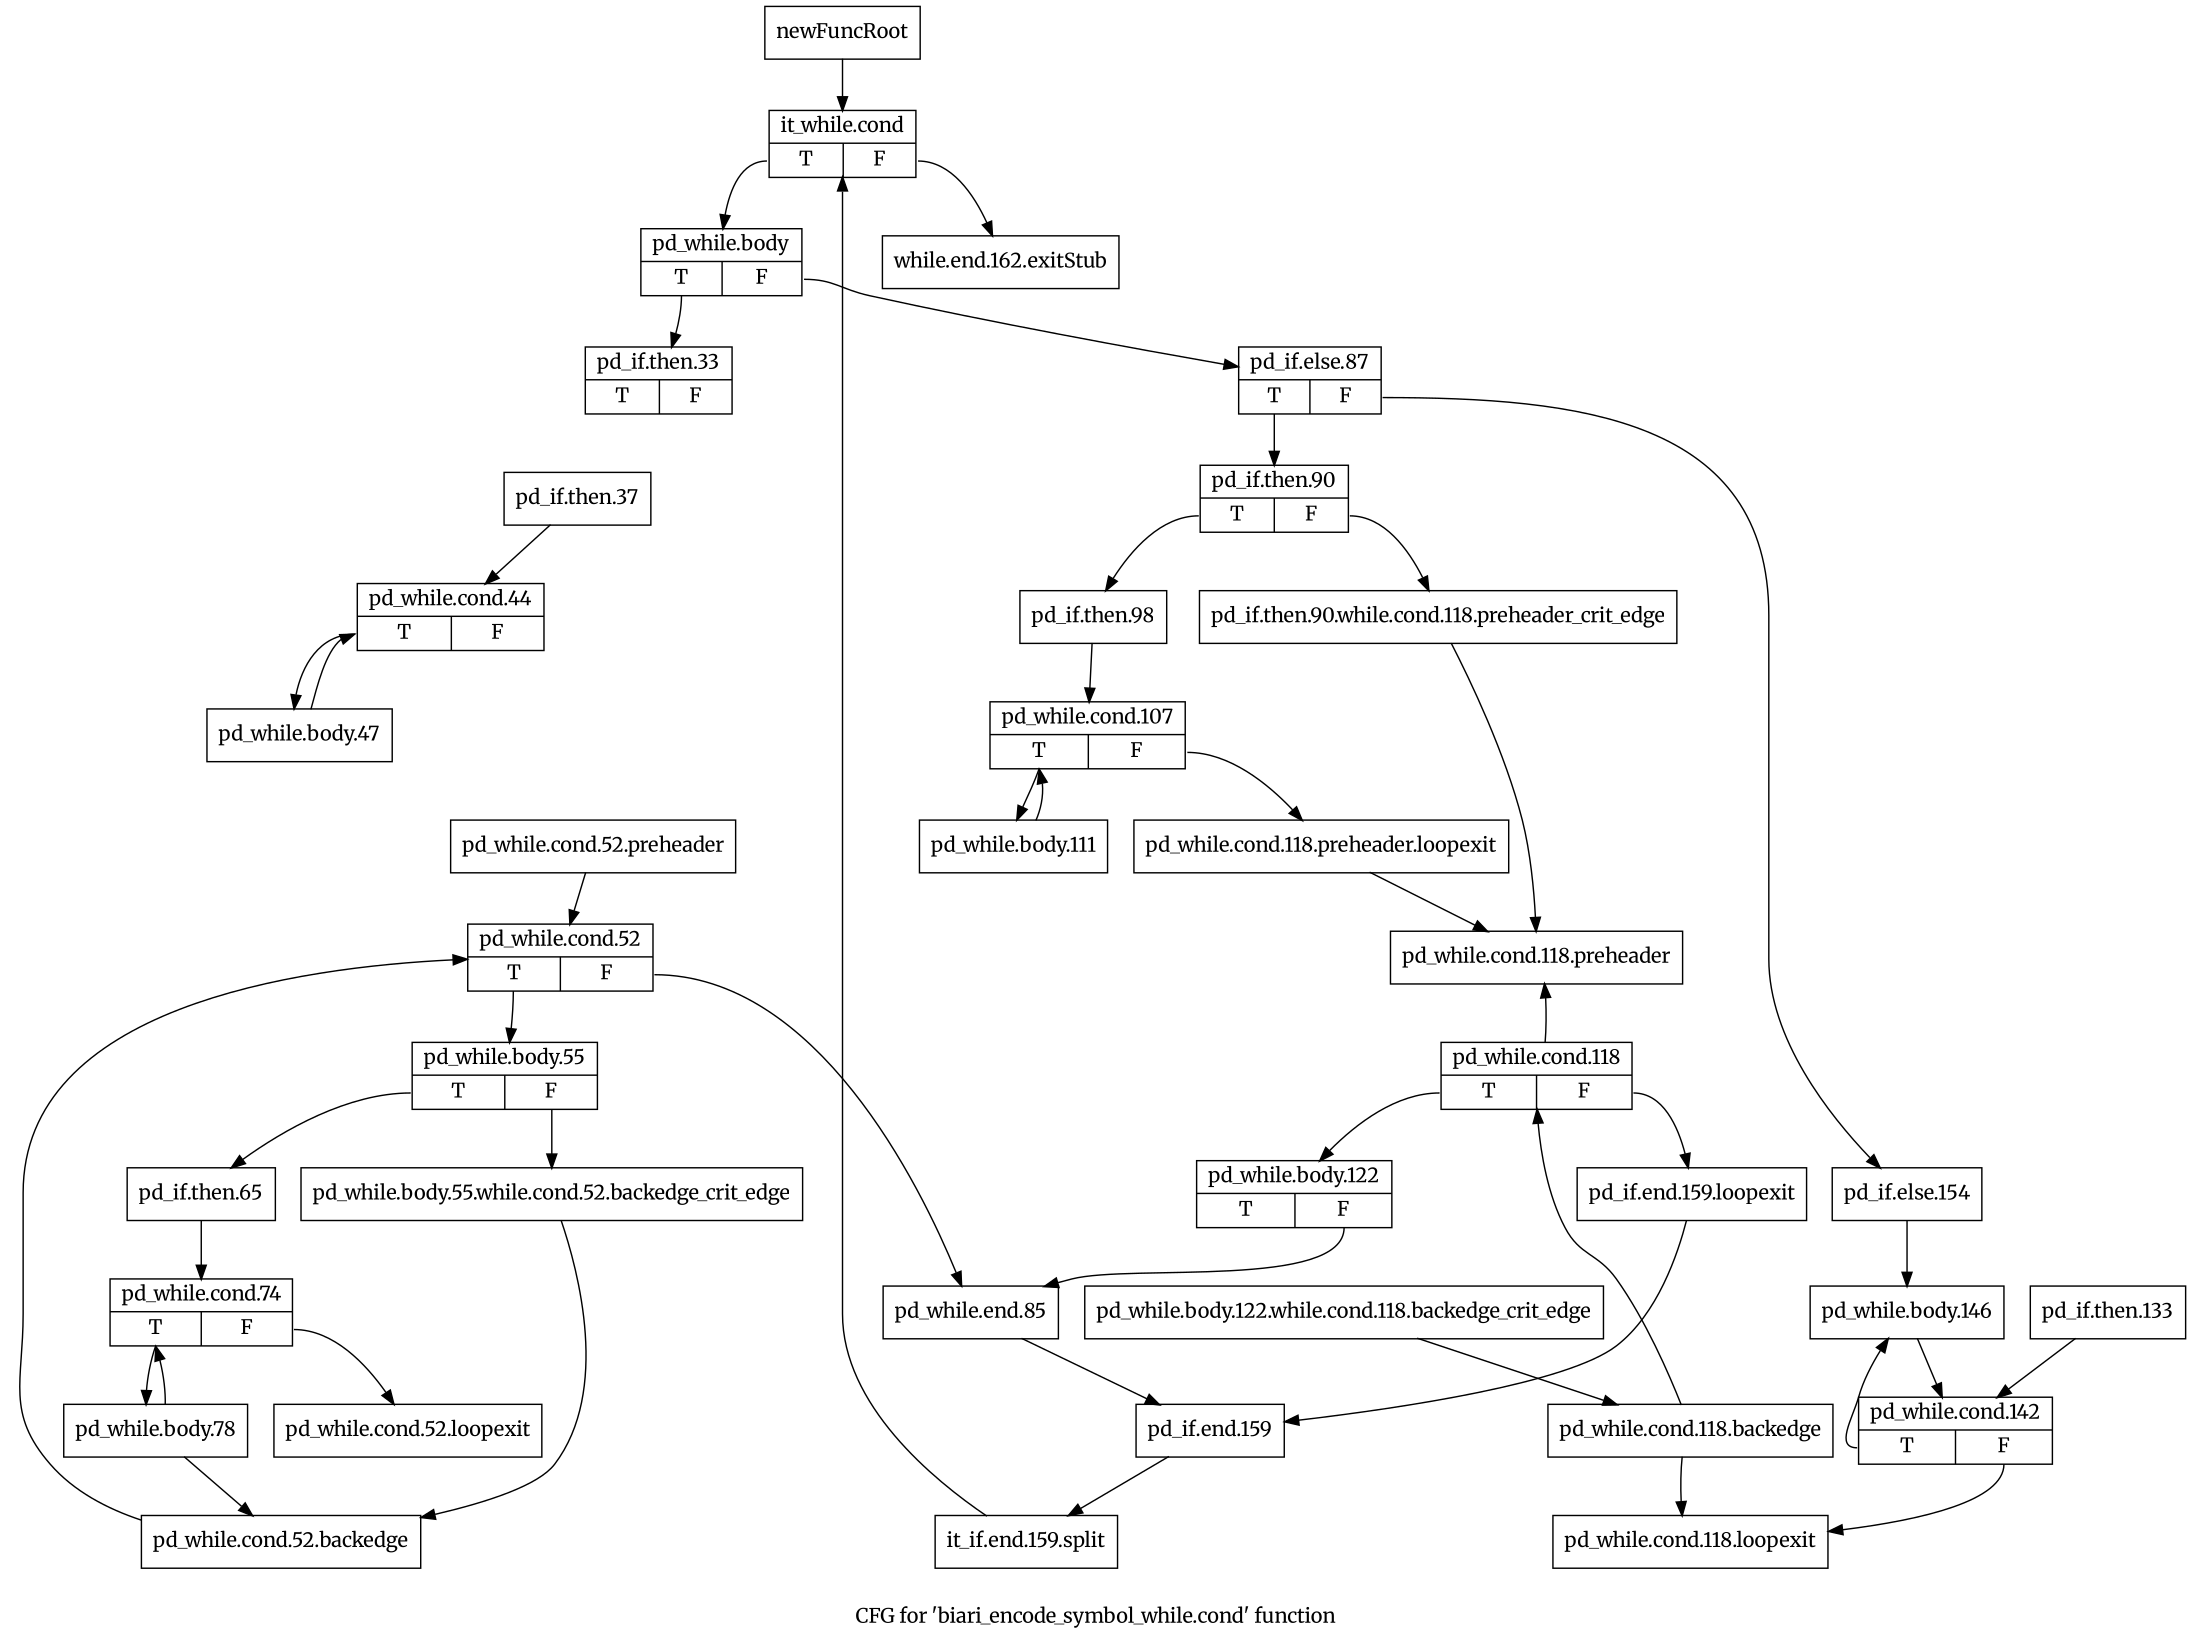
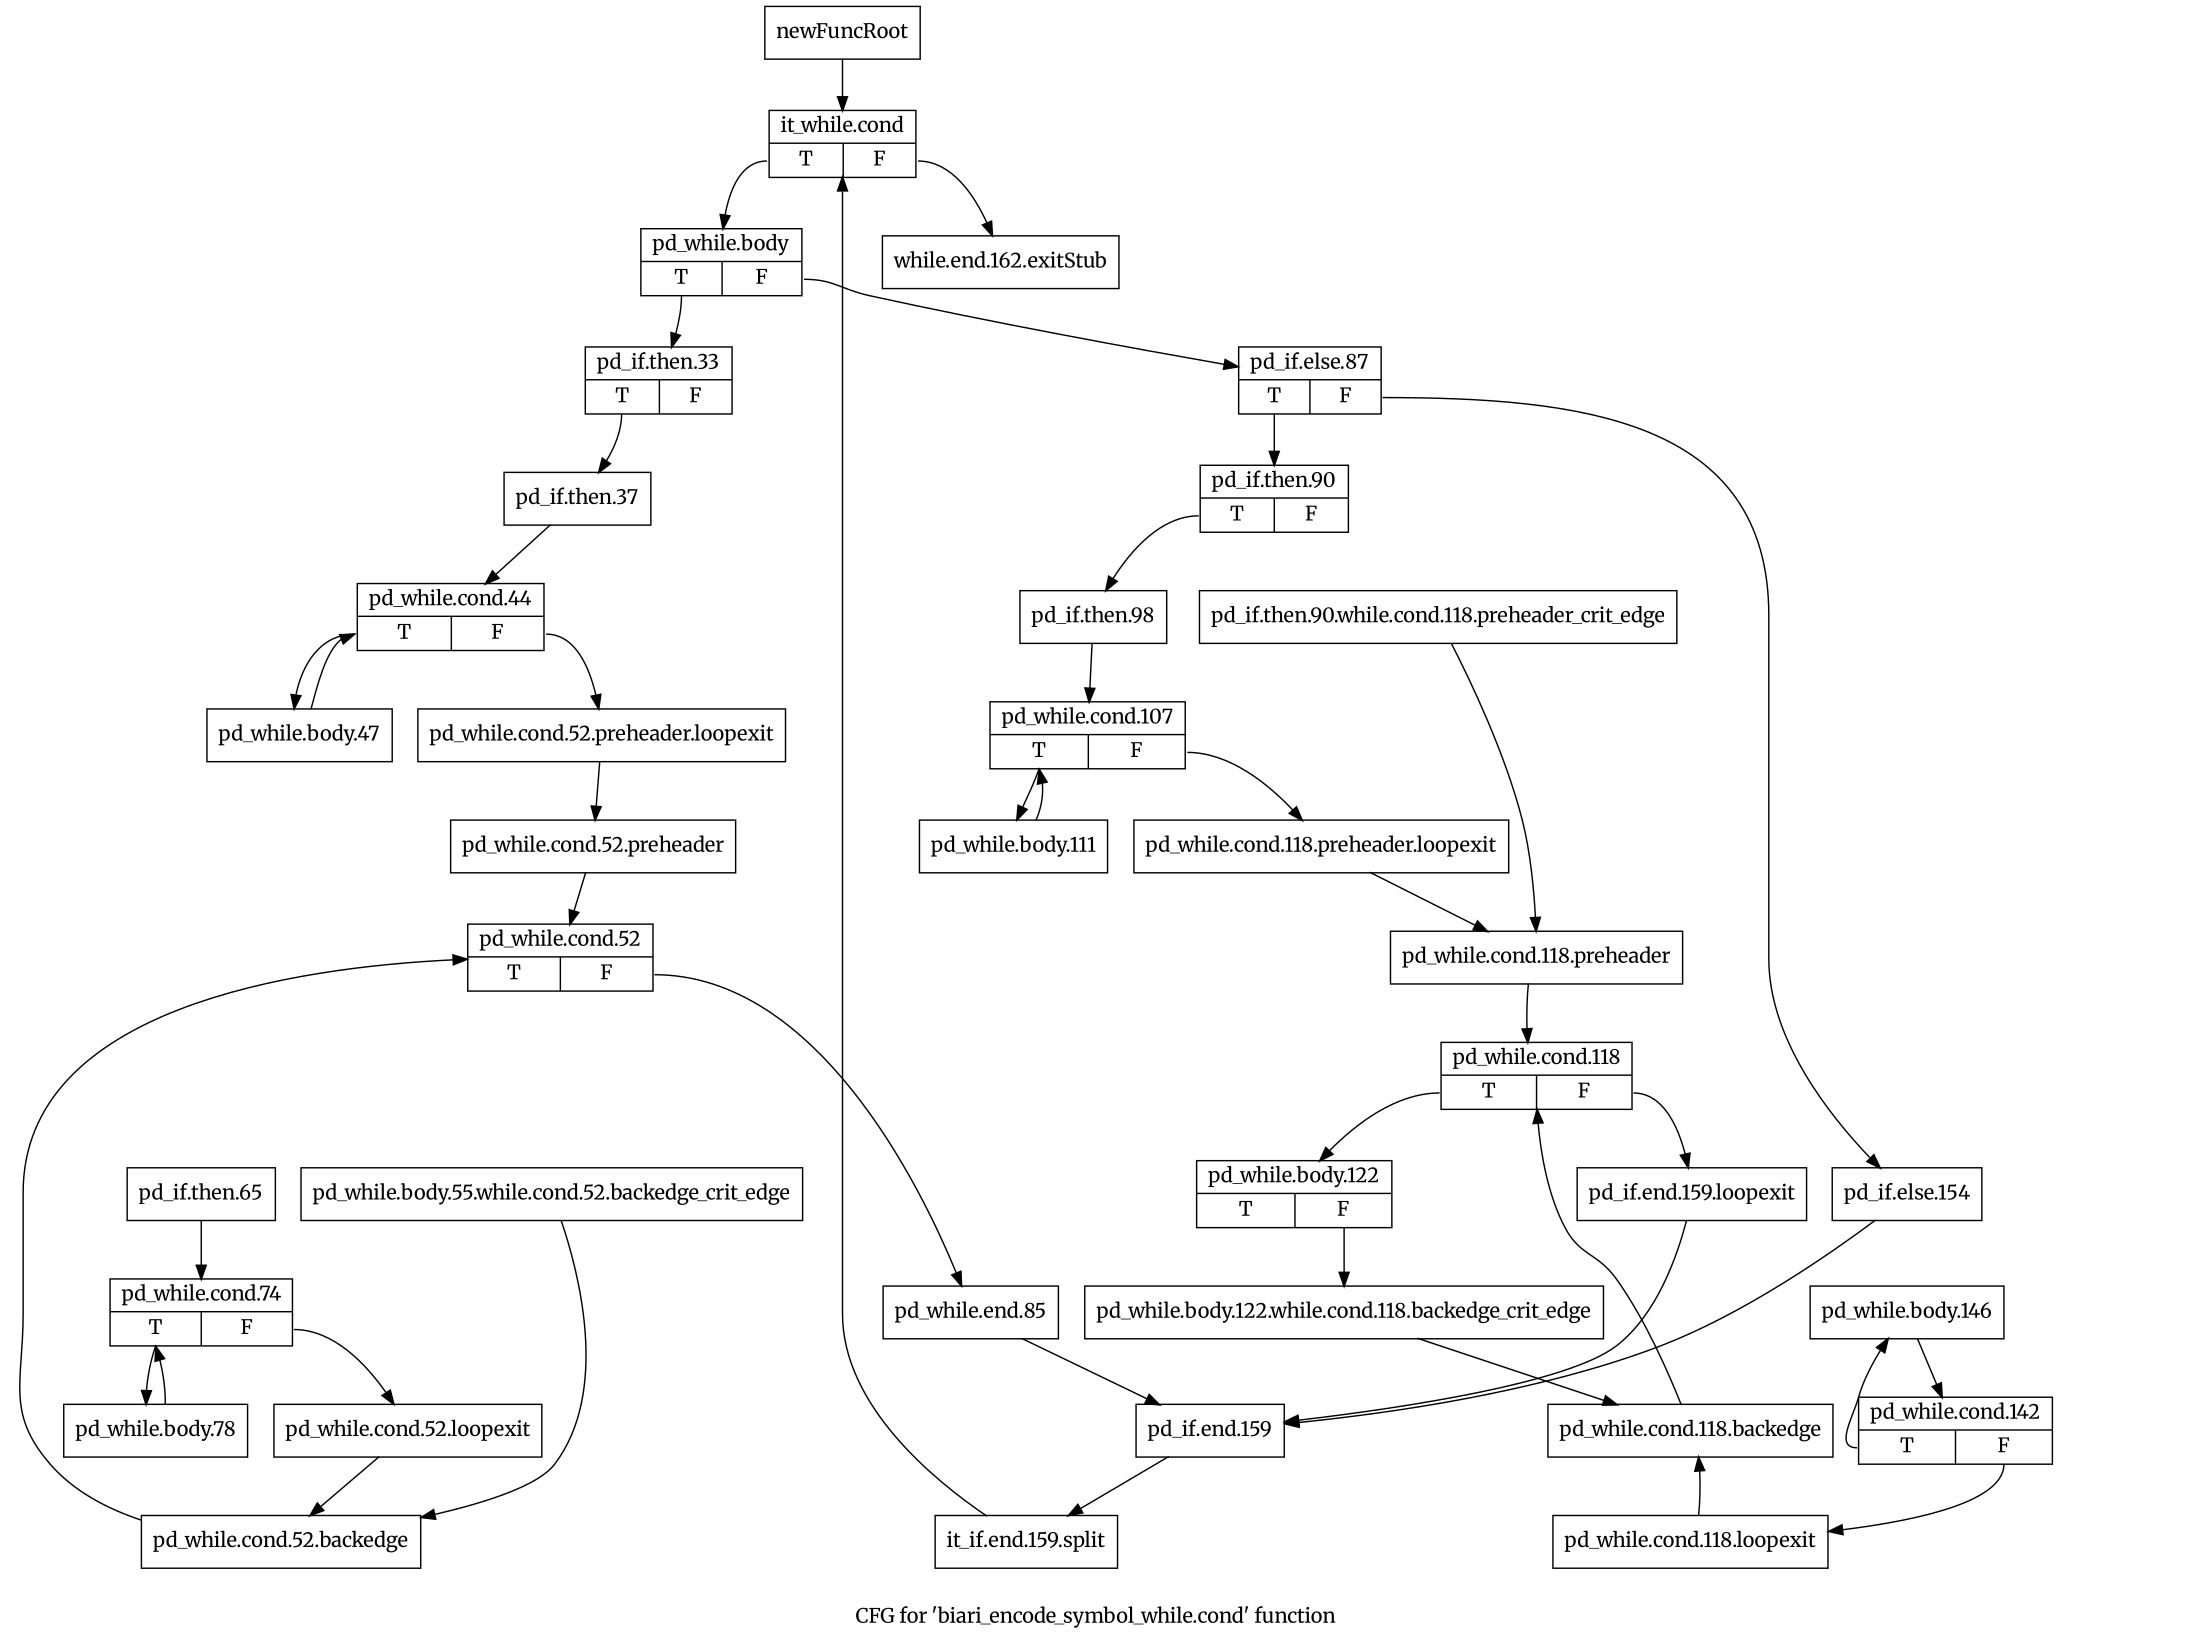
  digraph {
    fontname=Merriweather
    label="CFG for 'biari_encode_symbol_while.cond' function"
    node [fontname=Merriweather shape=record]
    edge [fontname=Merriweather]
    n1 [label="{newFuncRoot}"]
    n2 [label="{it_while.cond|{<s0>T|<s1>F}}"]
    n3 [label="{while.end.162.exitStub}"]
    n4 [label="{pd_while.body|{<s0>T|<s1>F}}"]
    n5 [label="{pd_if.then.33|{<s0>T|<s1>F}}"]
    n6 [label="{pd_if.else.87|{<s0>T|<s1>F}}"]
    n7 [label="{pd_if.then.37}"]
    n8 [label="{pd_if.then.90|{<s0>T|<s1>F}}"]
    n9 [label="{pd_if.else.154}"]
    n10 [label="{pd_while.cond.44|{<s0>T|<s1>F}}"]
    n11 [label="{pd_if.then.98}"]
    n12 [label="{pd_if.then.90.while.cond.118.preheader_crit_edge}"]
    n13 [label="{pd_if.end.159}"]
    n14 [label="{pd_while.cond.107|{<s0>T|<s1>F}}"]
    n15 [label="{pd_while.cond.118.preheader}"]
    n16 [label="{it_if.end.159.split}"]
    n17 [label="{pd_while.body.111}"]
    n18 [label="{pd_while.cond.118.preheader.loopexit}"]
    n19 [label="{pd_while.cond.118|{<s0>T|<s1>F}}"]
    n20 [label="{pd_while.body.122|{<s0>T|<s1>F}}"]
    n21 [label="{pd_if.end.159.loopexit}"]
    n22 [label="{pd_while.body.122.while.cond.118.backedge_crit_edge}"]
-   n23 [label="{pd_if.then.133}"]
    n24 [label="{pd_while.cond.142|{<s0>T|<s1>F}}"]
    n25 [label="{pd_while.cond.118.backedge}"]
    n26 [label="{pd_while.body.146}"]
    n27 [label="{pd_while.cond.118.loopexit}"]
    n28 [label="{pd_while.body.47}"]
+   n29 [label="{pd_while.cond.52.preheader.loopexit}"]
    n30 [label="{pd_while.cond.52.preheader}"]
    n31 [label="{pd_while.cond.52|{<s0>T|<s1>F}}"]
-   n32 [label="{pd_while.body.55|{<s0>T|<s1>F}}"]
    n33 [label="{pd_while.end.85}"]
    n34 [label="{pd_if.then.65}"]
    n35 [label="{pd_while.body.55.while.cond.52.backedge_crit_edge}"]
    n36 [label="{pd_while.cond.74|{<s0>T|<s1>F}}"]
    n37 [label="{pd_while.cond.52.backedge}"]
    n38 [label="{pd_while.body.78}"]
    n39 [label="{pd_while.cond.52.loopexit}"]
    n1 -> n2
    n2 -> n3 [tailport=s1]
    n2 -> n4 [tailport=s0]
    n4 -> n5 [tailport=s0]
    n4 -> n6 [tailport=s1]
+   n5 -> n7 [tailport=s0]
    n6 -> n8 [tailport=s0]
    n6 -> n9 [tailport=s1]
    n7 -> n10
    n8 -> n11 [tailport=s0]
-   n8 -> n12 [tailport=s1]
-   n9 -> n26
+   n9 -> n13
    n10 -> n28 [tailport=s0]
+   n10 -> n29 [tailport=s1]
    n11 -> n14
    n12 -> n15
    n13 -> n16
    n14 -> n17 [tailport=s0]
    n14 -> n18 [tailport=s1]
-   n19 -> n15
+   n15 -> n19
    n16 -> n2
    n17 -> n14
    n18 -> n15
    n19 -> n20 [tailport=s0]
    n19 -> n21 [tailport=s1]
-   n20 -> n33 [tailport=s1]
+   n20 -> n22 [tailport=s1]
    n21 -> n13
    n22 -> n25
-   n23 -> n24
    n24 -> n26 [tailport=s0]
    n24 -> n27 [tailport=s1]
    n25 -> n19
    n26 -> n24
-   n25 -> n27
+   n27 -> n25
    n28 -> n10
+   n29 -> n30
    n30 -> n31
-   n31 -> n32 [tailport=s0]
    n31 -> n33 [tailport=s1]
-   n32 -> n34 [tailport=s0]
-   n32 -> n35 [tailport=s1]
    n33 -> n13
    n34 -> n36
    n35 -> n37
    n36 -> n38 [tailport=s0]
    n36 -> n39 [tailport=s1]
    n37 -> n31
    n38 -> n36
-   n38 -> n37
+   n39 -> n37
  }
